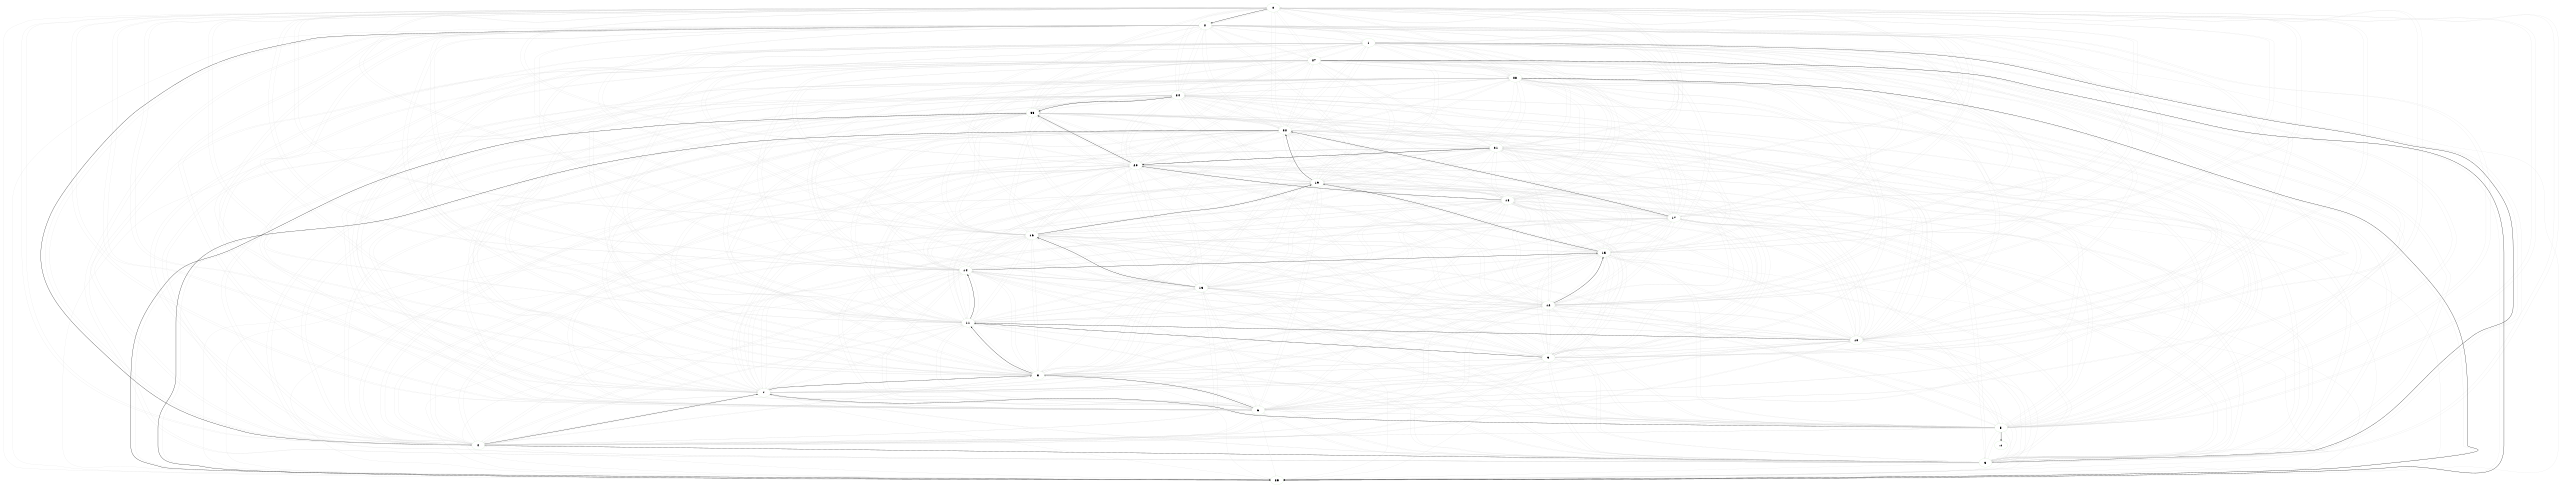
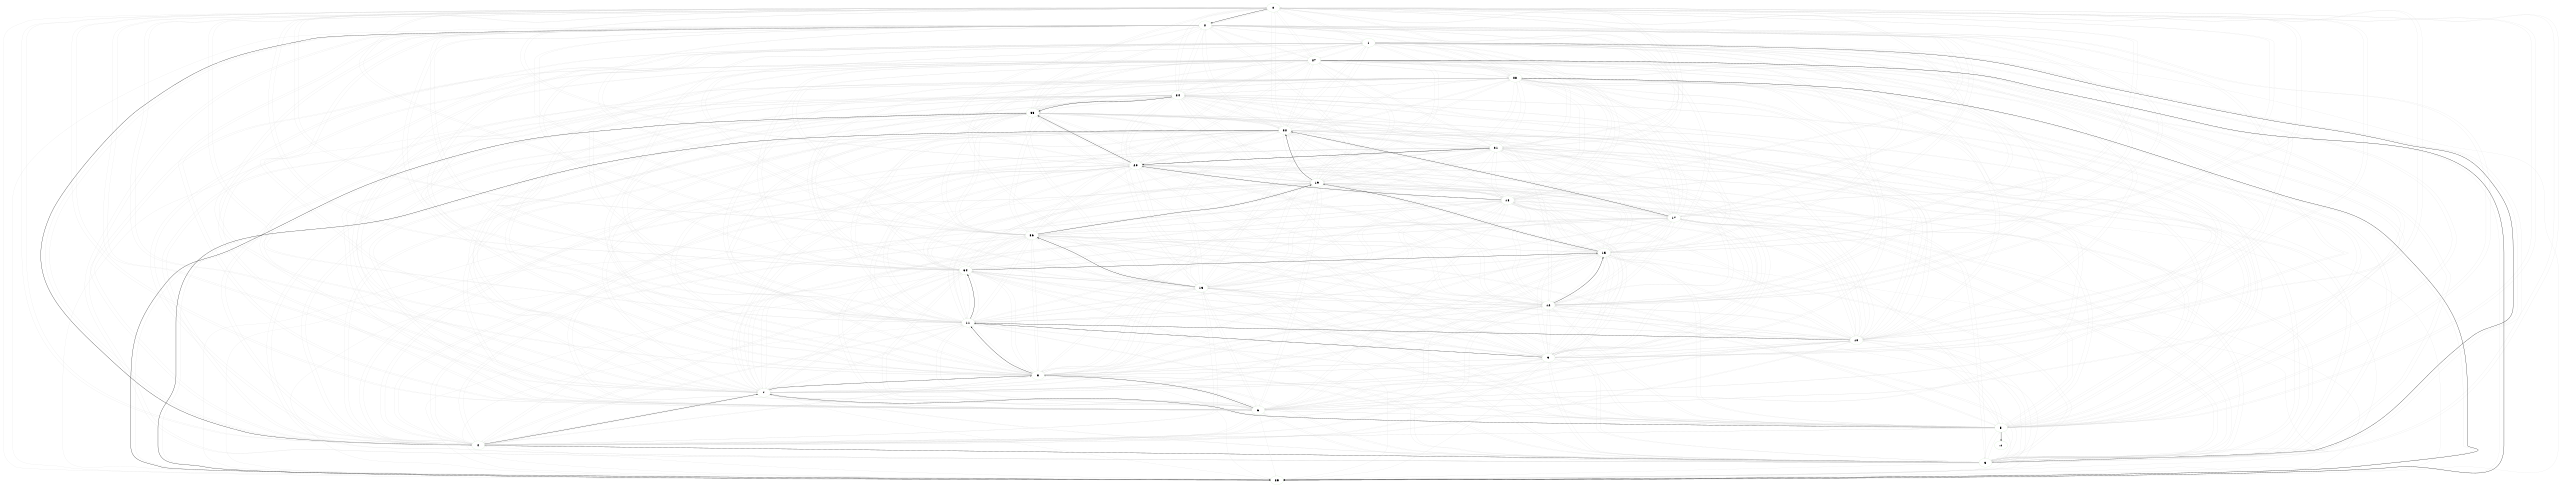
  digraph {
    fontsize=12
    node [color="/pastel16/3" penwidth=1]
    edge [arrowsize=0.5 color=lightgrey fontsize=10 arrowhead=empty penwidth=0.5]
    n1 [label=0]
    n2 [label=2]
    n3 [label=1]
    n4 [label=3]
    n5 [label=4]
    n6 [label=5]
    n7 [label=6]
    n8 [label=7]
    n9 [label=8]
    n10 [label=9]
    n11 [label=10]
    n12 [label=11]
    n13 [label=12]
    n14 [label=13]
-   n15 [label=14]
+   n15 [label=64]
    n16 [label=15]
-   n17 [label=16]
+   n17 [label=86]
    n18 [label=17]
    n19 [label=18]
    n20 [label=19]
    n21 [label=20]
    n22 [label=21]
    n23 [label=22]
    n24 [label=33]
    n25 [label=24]
    n26 [label=28]
    n27 [label=27]
    n28 [label=25]
    -1
    n1 -> n2 [color=black arrowhead="" penwidth=""]
    n1 -> n2
    n1 -> n3
    n1 -> n4
    n1 -> n5
    n1 -> n6
    n1 -> n7
    n1 -> n8
    n1 -> n9
    n1 -> n10
    n1 -> n11
    n1 -> n12
    n1 -> n13
    n1 -> n14
    n1 -> n15
    n1 -> n16
    n1 -> n17
    n1 -> n18
    n1 -> n19
    n1 -> n20
    n1 -> n21
    n1 -> n22
    n1 -> n23
    n1 -> n24
    n1 -> n25
    n1 -> n26
    n1 -> n27
    n1 -> n28
    n2 -> n1
    n2 -> n3
    n2 -> n4
    n2 -> n5 [color=black arrowhead="" penwidth=""]
    n2 -> n5
    n2 -> n6
    n2 -> n7
    n2 -> n8
    n2 -> n9
    n2 -> n10
    n2 -> n11
    n2 -> n12
    n2 -> n13
    n2 -> n14
    n2 -> n15
    n2 -> n16
    n2 -> n17
    n2 -> n18
    n2 -> n19
    n2 -> n20
    n2 -> n21
    n2 -> n22
    n2 -> n23
    n2 -> n24
    n2 -> n25
    n2 -> n26
    n2 -> n27
    n2 -> n28
    n3 -> n1
    n3 -> n2
    n3 -> n4 [color=black arrowhead="" penwidth=""]
    n3 -> n4
    n3 -> n5
    n3 -> n6
    n3 -> n7
    n3 -> n8
    n3 -> n9
    n3 -> n10
    n3 -> n11
    n3 -> n12
    n3 -> n13
    n3 -> n14
    n3 -> n15
    n3 -> n16
    n3 -> n17
    n3 -> n18
    n3 -> n19
    n3 -> n20
    n3 -> n21
    n3 -> n22
    n3 -> n23
    n3 -> n24
    n3 -> n25
    n3 -> n26
    n3 -> n27
    n3 -> n28
    n4 -> n1
    n4 -> n2
    n4 -> n3
    n4 -> n5 [color=black arrowhead="" penwidth=""]
    n4 -> n5
    n4 -> n6
    n4 -> n7
    n4 -> n8
    n4 -> n9
    n4 -> n10
    n4 -> n11
    n4 -> n12
    n4 -> n13
    n4 -> n14
    n4 -> n15
    n4 -> n16
    n4 -> n17
    n4 -> n18
    n4 -> n19
    n4 -> n20
    n4 -> n21
    n4 -> n22
    n4 -> n23
    n4 -> n24
    n4 -> n25
    n4 -> n26
    n4 -> n27
    n4 -> n28
    n5 -> n1
    n5 -> n2
    n5 -> n3
    n5 -> n4
    n5 -> n6
    n5 -> n7
    n5 -> n8 [color=black arrowhead="" penwidth=""]
    n5 -> n8
    n5 -> n9
    n5 -> n10
    n5 -> n11
    n5 -> n12
    n5 -> n13
    n5 -> n14
    n5 -> n15
    n5 -> n16
    n5 -> n17
    n5 -> n18
    n5 -> n19
    n5 -> n20
    n5 -> n21
    n5 -> n22
    n5 -> n23
    n5 -> n24
    n5 -> n25
    n5 -> n26
    n5 -> n27
    n5 -> n28
    n6 -> n1
    n6 -> n2
    n6 -> n3
    n6 -> n4
    n6 -> n5
    n6 -> n7
    n6 -> n8 [color=black arrowhead="" penwidth=""]
    n6 -> n8
    n6 -> n9
    n6 -> n10
    n6 -> n11
    n6 -> n12
    n6 -> n13
    n6 -> n14
    n6 -> n15
    n6 -> n16
    n6 -> n17
    n6 -> n18
    n6 -> n19
    n6 -> n20
    n6 -> n21
    n6 -> n22
    n6 -> n23
    n6 -> n24
    n6 -> n25
    n6 -> n26
    n6 -> n27
    n6 -> n28
    n6 -> -1 [color=black arrowhead="" penwidth=""]
    n7 -> n1
    n7 -> n2
    n7 -> n3
    n7 -> n4
    n7 -> n5
    n7 -> n6
    n7 -> n8
    n7 -> n9 [color=black arrowhead="" penwidth=""]
    n7 -> n9
    n7 -> n10
    n7 -> n11
    n7 -> n12
    n7 -> n13
    n7 -> n14
    n7 -> n15
    n7 -> n16
    n7 -> n17
    n7 -> n18
    n7 -> n19
    n7 -> n20
    n7 -> n21
    n7 -> n22
    n7 -> n23
    n7 -> n24
    n7 -> n25
    n7 -> n26
    n7 -> n27
    n7 -> n28
    n8 -> n1
    n8 -> n2
    n8 -> n3
    n8 -> n4
    n8 -> n5
    n8 -> n6
    n8 -> n7
    n8 -> n9 [color=black arrowhead="" penwidth=""]
    n8 -> n9
    n8 -> n10
    n8 -> n11
    n8 -> n12
    n8 -> n13
    n8 -> n14
    n8 -> n15
    n8 -> n16
    n8 -> n17
    n8 -> n18
    n8 -> n19
    n8 -> n20
    n8 -> n21
    n8 -> n22
    n8 -> n23
    n8 -> n24
    n8 -> n25
    n8 -> n26
    n8 -> n27
    n8 -> n28
    n9 -> n1
    n9 -> n2
    n9 -> n3
    n9 -> n4
    n9 -> n5
    n9 -> n6
    n9 -> n7
    n9 -> n8
    n9 -> n10
    n9 -> n11
    n9 -> n12 [color=black arrowhead="" penwidth=""]
    n9 -> n12
    n9 -> n13
    n9 -> n14
    n9 -> n15
    n9 -> n16
    n9 -> n17
    n9 -> n18
    n9 -> n19
    n9 -> n20
    n9 -> n21
    n9 -> n22
    n9 -> n23
    n9 -> n24
    n9 -> n25
    n9 -> n26
    n9 -> n27
    n9 -> n28
    n10 -> n1
    n10 -> n2
    n10 -> n3
    n10 -> n4
    n10 -> n5
    n10 -> n6
    n10 -> n7
    n10 -> n8
    n10 -> n9
    n10 -> n11
    n10 -> n12 [color=black arrowhead="" penwidth=""]
    n10 -> n12
    n10 -> n13
    n10 -> n14
    n10 -> n15
    n10 -> n16
    n10 -> n17
    n10 -> n18
    n10 -> n19
    n10 -> n20
    n10 -> n21
    n10 -> n22
    n10 -> n23
    n10 -> n24
    n10 -> n25
    n10 -> n26
    n10 -> n27
    n10 -> n28
    n11 -> n1
    n11 -> n2
    n11 -> n3
    n11 -> n4
    n11 -> n5
    n11 -> n6
    n11 -> n7
    n11 -> n8
    n11 -> n9
    n11 -> n10
    n11 -> n12 [color=black arrowhead="" penwidth=""]
    n11 -> n12
    n11 -> n13
    n11 -> n14
    n11 -> n15
    n11 -> n16
    n11 -> n17
    n11 -> n18
    n11 -> n19
    n11 -> n20
    n11 -> n21
    n11 -> n22
    n11 -> n23
    n11 -> n24
    n11 -> n25
    n11 -> n26
    n11 -> n27
    n11 -> n28
    n12 -> n1
    n12 -> n2
    n12 -> n3
    n12 -> n4
    n12 -> n5
    n12 -> n6
    n12 -> n7
    n12 -> n8
    n12 -> n9
    n12 -> n10
    n12 -> n11
    n12 -> n13
    n12 -> n14
    n12 -> n15 [color=black arrowhead="" penwidth=""]
    n12 -> n15
    n12 -> n16
    n12 -> n17
    n12 -> n18
    n12 -> n19
    n12 -> n20
    n12 -> n21
    n12 -> n22
    n12 -> n23
    n12 -> n24
    n12 -> n25
    n12 -> n26
    n12 -> n27
    n12 -> n28
    n13 -> n1
    n13 -> n2
    n13 -> n3
    n13 -> n4
    n13 -> n5
    n13 -> n6
    n13 -> n7
    n13 -> n8
    n13 -> n9
    n13 -> n10
    n13 -> n11
    n13 -> n12
    n13 -> n14
    n13 -> n15
    n13 -> n16 [color=black arrowhead="" penwidth=""]
    n13 -> n16
    n13 -> n17
    n13 -> n18
    n13 -> n19
    n13 -> n20
    n13 -> n21
    n13 -> n22
    n13 -> n23
    n13 -> n24
    n13 -> n25
    n13 -> n26
    n13 -> n27
    n13 -> n28
    n14 -> n1
    n14 -> n2
    n14 -> n3
    n14 -> n4
    n14 -> n5
    n14 -> n6
    n14 -> n7
    n14 -> n8
    n14 -> n9
    n14 -> n10
    n14 -> n11
    n14 -> n12
    n14 -> n13
    n14 -> n15
    n14 -> n16
    n14 -> n17 [color=black arrowhead="" penwidth=""]
    n14 -> n17
    n14 -> n18
    n14 -> n19
    n14 -> n20
    n14 -> n21
    n14 -> n22
    n14 -> n23
    n14 -> n24
    n14 -> n25
    n14 -> n26
    n14 -> n27
    n14 -> n28
    n15 -> n1
    n15 -> n2
    n15 -> n3
    n15 -> n4
    n15 -> n5
    n15 -> n6
    n15 -> n7
    n15 -> n8
    n15 -> n9
    n15 -> n10
    n15 -> n11
    n15 -> n12
    n15 -> n13
    n15 -> n14
    n15 -> n16 [color=black arrowhead="" penwidth=""]
    n15 -> n16
    n15 -> n17
    n15 -> n18
    n15 -> n19
    n15 -> n20
    n15 -> n21
    n15 -> n22
    n15 -> n23
    n15 -> n24
    n15 -> n25
    n15 -> n26
    n15 -> n27
    n15 -> n28
    n16 -> n1
    n16 -> n2
    n16 -> n3
    n16 -> n4
    n16 -> n5
    n16 -> n6
    n16 -> n7
    n16 -> n8
    n16 -> n9
    n16 -> n10
    n16 -> n11
    n16 -> n12
    n16 -> n13
    n16 -> n14
    n16 -> n15
    n16 -> n17
    n16 -> n18
    n16 -> n19
    n16 -> n20 [color=black arrowhead="" penwidth=""]
    n16 -> n20
    n16 -> n21
    n16 -> n22
    n16 -> n23
    n16 -> n24
    n16 -> n25
    n16 -> n26
    n16 -> n27
    n16 -> n28
    n17 -> n1
    n17 -> n2
    n17 -> n3
    n17 -> n4
    n17 -> n5
    n17 -> n6
    n17 -> n7
    n17 -> n8
    n17 -> n9
    n17 -> n10
    n17 -> n11
    n17 -> n12
    n17 -> n13
    n17 -> n14
    n17 -> n15
    n17 -> n16
    n17 -> n18
    n17 -> n19
    n17 -> n20 [color=black arrowhead="" penwidth=""]
    n17 -> n20
    n17 -> n21
    n17 -> n22
    n17 -> n23
    n17 -> n24
    n17 -> n25
    n17 -> n26
    n17 -> n27
    n17 -> n28
    n18 -> n1
    n18 -> n2
    n18 -> n3
    n18 -> n4
    n18 -> n5
    n18 -> n6
    n18 -> n7
    n18 -> n8
    n18 -> n9
    n18 -> n10
    n18 -> n11
    n18 -> n12
    n18 -> n13
    n18 -> n14
    n18 -> n15
    n18 -> n16
    n18 -> n17
    n18 -> n19
    n18 -> n20
    n18 -> n21
    n18 -> n22
    n18 -> n23 [color=black arrowhead="" penwidth=""]
    n18 -> n23
    n18 -> n24
    n18 -> n25
    n18 -> n26
    n18 -> n27
    n18 -> n28
    n19 -> n1
    n19 -> n2
    n19 -> n3
    n19 -> n4
    n19 -> n5
    n19 -> n6
    n19 -> n7
    n19 -> n8
    n19 -> n9
    n19 -> n10
    n19 -> n11
    n19 -> n12
    n19 -> n13
    n19 -> n14
    n19 -> n15
    n19 -> n16
    n19 -> n17
    n19 -> n18
    n19 -> n20
    n19 -> n21 [color=black arrowhead="" penwidth=""]
    n19 -> n21
    n19 -> n22
    n19 -> n23
    n19 -> n24
    n19 -> n25
    n19 -> n26
    n19 -> n27
    n19 -> n28
    n20 -> n1
    n20 -> n2
    n20 -> n3
    n20 -> n4
    n20 -> n5
    n20 -> n6
    n20 -> n7
    n20 -> n8
    n20 -> n9
    n20 -> n10
    n20 -> n11
    n20 -> n12
    n20 -> n13
    n20 -> n14
    n20 -> n15
    n20 -> n16
    n20 -> n17
    n20 -> n18
    n20 -> n19
    n20 -> n21
    n20 -> n22
    n20 -> n23 [color=black arrowhead="" penwidth=""]
    n20 -> n23
    n20 -> n24
    n20 -> n25
    n20 -> n26
    n20 -> n27
    n20 -> n28
    n21 -> n1
    n21 -> n2
    n21 -> n3
    n21 -> n4
    n21 -> n5
    n21 -> n6
    n21 -> n7
    n21 -> n8
    n21 -> n9
    n21 -> n10
    n21 -> n11
    n21 -> n12
    n21 -> n13
    n21 -> n14
    n21 -> n15
    n21 -> n16
    n21 -> n17
    n21 -> n18
    n21 -> n19
    n21 -> n20
    n21 -> n22
    n21 -> n23
    n21 -> n24 [color=black arrowhead="" penwidth=""]
    n21 -> n24
    n21 -> n25
    n21 -> n26
    n21 -> n27
    n21 -> n28
    n22 -> n1
    n22 -> n2
    n22 -> n3
    n22 -> n4
    n22 -> n5
    n22 -> n6
    n22 -> n7
    n22 -> n8
    n22 -> n9
    n22 -> n10
    n22 -> n11
    n22 -> n12
    n22 -> n13
    n22 -> n14
    n22 -> n15
    n22 -> n16
    n22 -> n17
    n22 -> n18
    n22 -> n19
    n22 -> n20
    n22 -> n21
    n22 -> n21 [color=black arrowhead="" penwidth=""]
    n22 -> n23
    n22 -> n24
    n22 -> n25
    n22 -> n26
    n22 -> n27
    n22 -> n28
    n23 -> n1
    n23 -> n2
    n23 -> n3
    n23 -> n4
    n23 -> n5
    n23 -> n6
    n23 -> n7
    n23 -> n8
    n23 -> n9
    n23 -> n10
    n23 -> n11
    n23 -> n12
    n23 -> n13
    n23 -> n14
    n23 -> n15
    n23 -> n16
    n23 -> n17
    n23 -> n18
    n23 -> n19
    n23 -> n20
    n23 -> n21
    n23 -> n22
    n23 -> n24
    n23 -> n25
    n23 -> n26
    n23 -> n27
    n23 -> n28 [color=black arrowhead="" penwidth=""]
    n23 -> n28
    n24 -> n1
    n24 -> n2
    n24 -> n3
    n24 -> n4
    n24 -> n5
    n24 -> n6
    n24 -> n7
    n24 -> n8
    n24 -> n9
    n24 -> n10
    n24 -> n11
    n24 -> n12
    n24 -> n13
    n24 -> n14
    n24 -> n15
    n24 -> n16
    n24 -> n17
    n24 -> n18
    n24 -> n19
    n24 -> n20
    n24 -> n21
    n24 -> n22
    n24 -> n23
    n24 -> n25
    n24 -> n26
    n24 -> n27
    n24 -> n28 [color=black arrowhead="" penwidth=""]
    n24 -> n28
    n25 -> n1
    n25 -> n2
    n25 -> n3
    n25 -> n4
    n25 -> n5
    n25 -> n6
    n25 -> n7
    n25 -> n8
    n25 -> n9
    n25 -> n10
    n25 -> n11
    n25 -> n12
    n25 -> n13
    n25 -> n14
    n25 -> n15
    n25 -> n16
    n25 -> n17
    n25 -> n18
    n25 -> n19
    n25 -> n20
    n25 -> n21
    n25 -> n22
    n25 -> n23
    n25 -> n24
    n25 -> n24 [color=black arrowhead="" penwidth=""]
    n25 -> n26
    n25 -> n27
    n25 -> n28
    n26 -> n1
    n26 -> n2
    n26 -> n3
    n26 -> n4
    n26 -> n5
    n26 -> n6
    n26 -> n7
    n26 -> n8
    n26 -> n9
    n26 -> n10
    n26 -> n11
    n26 -> n12
    n26 -> n13
    n26 -> n14
    n26 -> n15
    n26 -> n16
    n26 -> n17
    n26 -> n18
    n26 -> n19
    n26 -> n20
    n26 -> n21
    n26 -> n22
    n26 -> n23
    n26 -> n24
    n26 -> n25
    n26 -> n27
    n26 -> n28
    n26 -> n28 [color=black arrowhead="" penwidth=""]
    n27 -> n1
    n27 -> n2
    n27 -> n3
    n27 -> n4
    n27 -> n5
    n27 -> n6
    n27 -> n7
    n27 -> n8
    n27 -> n9
    n27 -> n10
    n27 -> n11
    n27 -> n12
    n27 -> n13
    n27 -> n14
    n27 -> n15
    n27 -> n16
    n27 -> n17
    n27 -> n18
    n27 -> n19
    n27 -> n20
    n27 -> n21
    n27 -> n22
    n27 -> n23
    n27 -> n24
    n27 -> n25
    n27 -> n26
    n27 -> n28
    n27 -> n28 [color=black arrowhead="" penwidth=""]
  }
